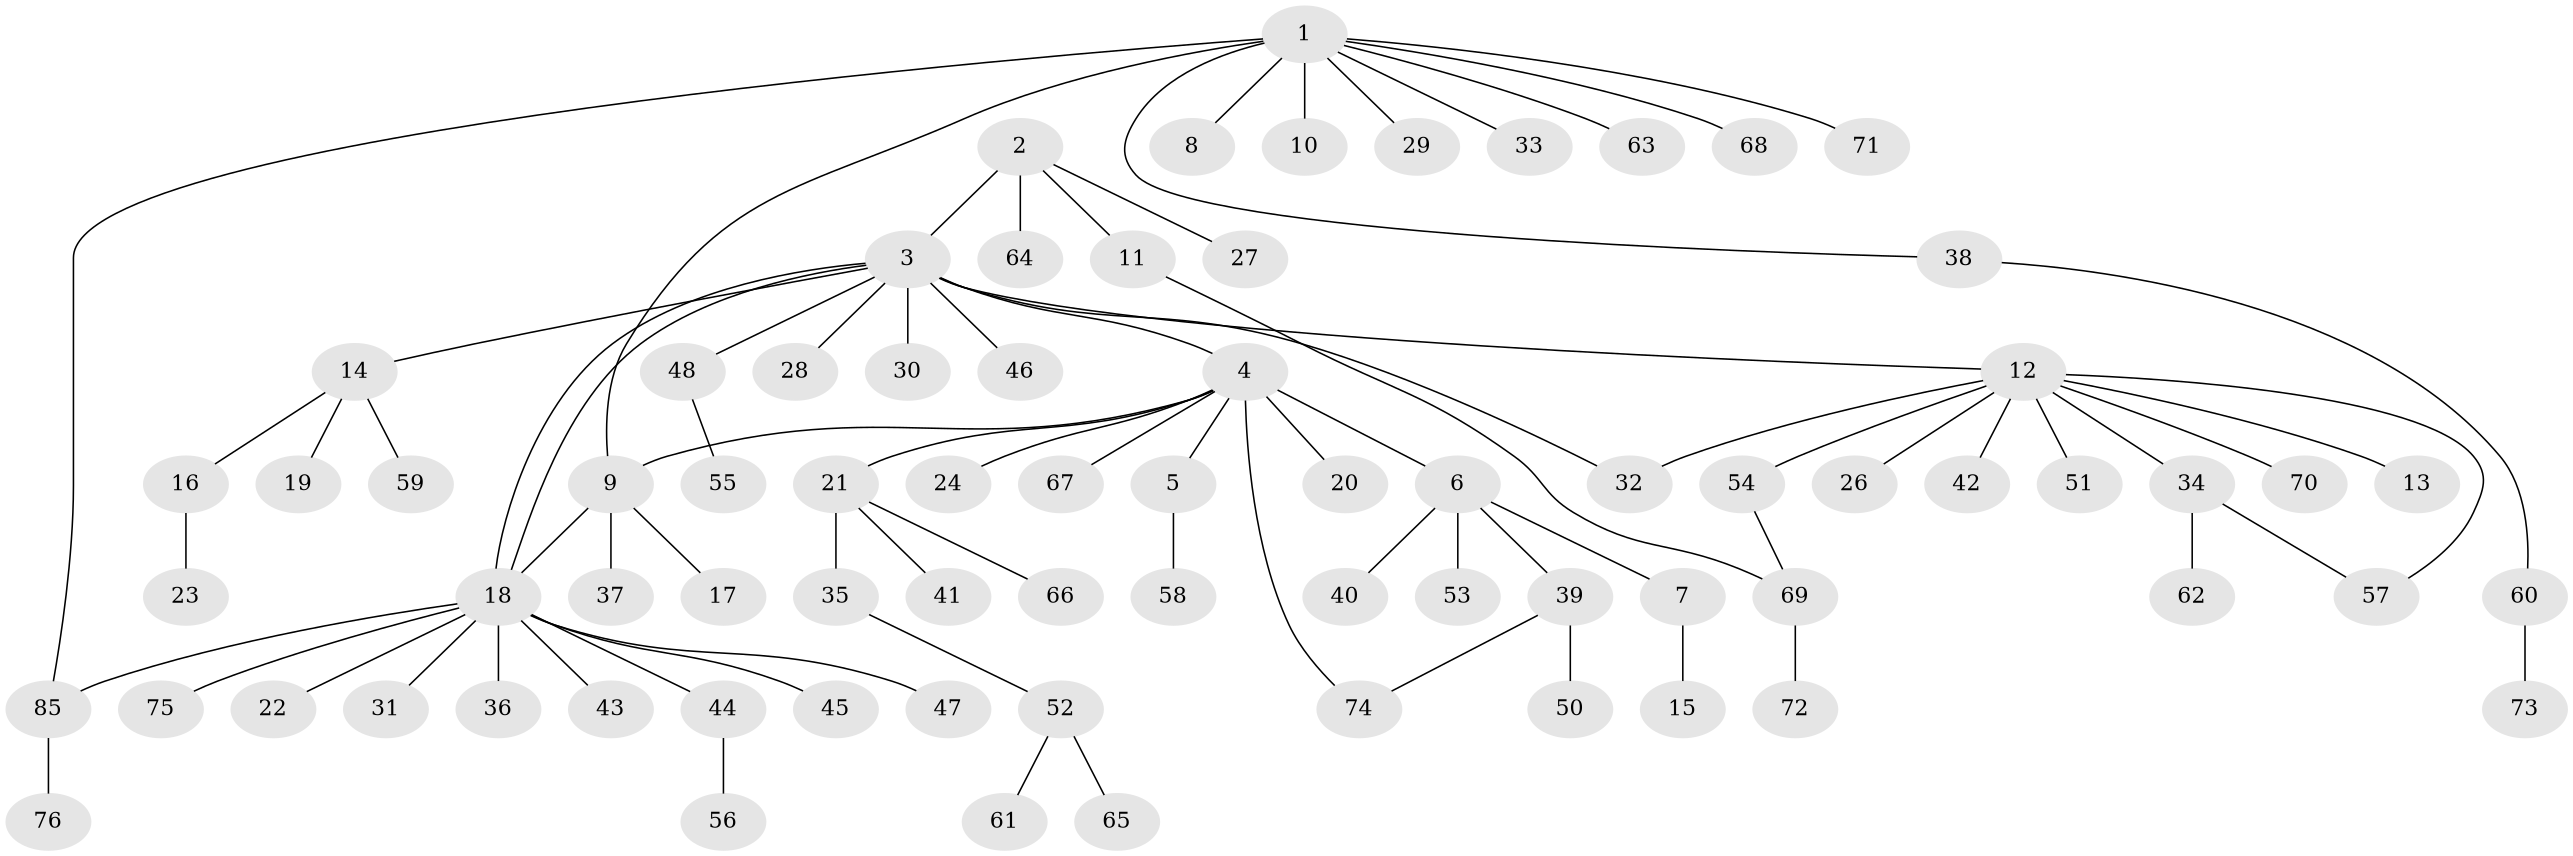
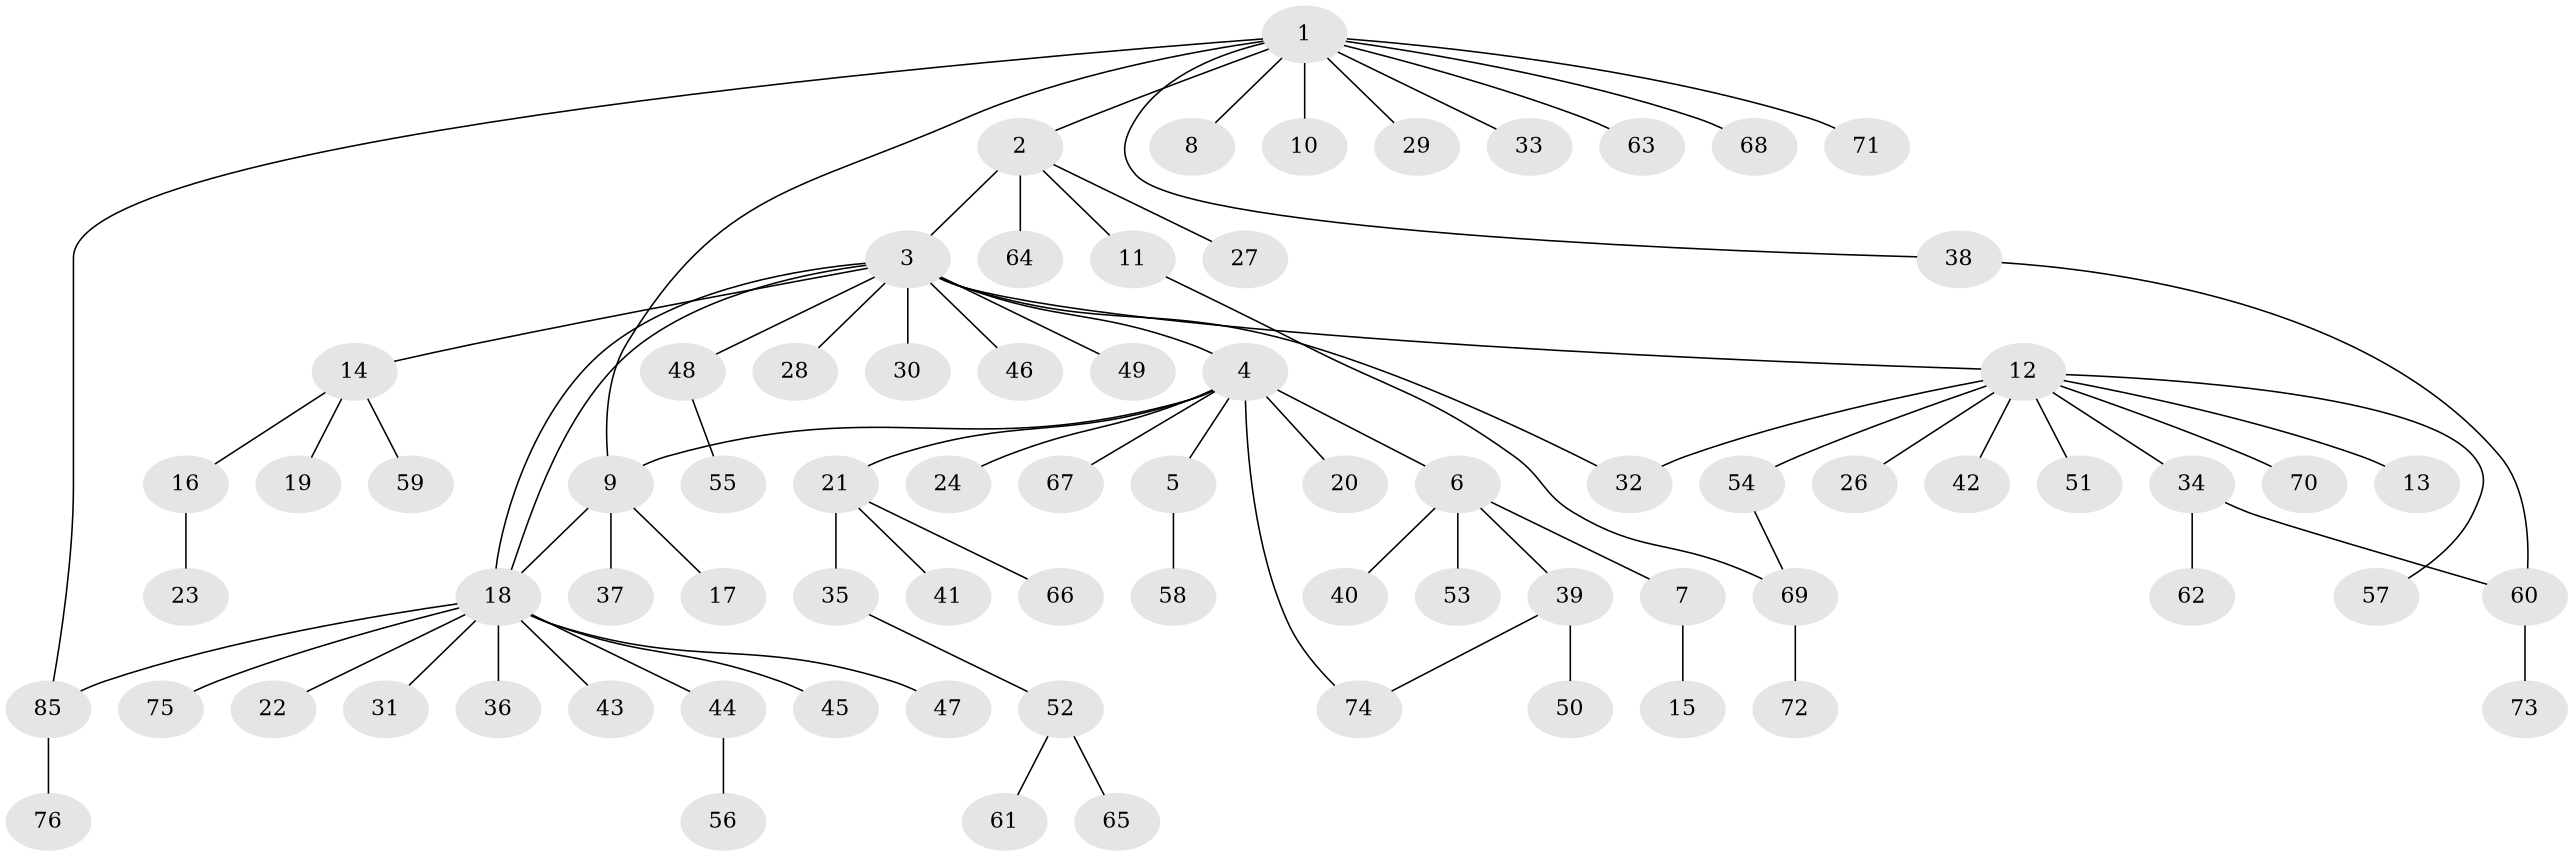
  graph {
    node [color=gray90 style=filled]
    1
    2
    8
    9
    10
    n6 [label=85]
    29
    33
    38
    63
    68
    71
    3
    11
    27
    64
    18
    17
    37
    76
    60
    4
    12
    14
    28
    30
    32
    46
    48
+   49
    69
    5
    6
    20
    21
    24
    67
    74
    13
    26
    34
    42
    51
    54
    57
    70
    16
    19
    59
    22
    31
    36
    43
    44
    45
    47
    75
    55
    58
    7
    39
    40
    53
    35
    41
    66
    15
    50
    72
    62
    23
    56
    52
    73
    61
    65
+   1 -- 2
    1 -- 8
    1 -- 9
    1 -- 10
    1 -- n6
    1 -- 29
    1 -- 33
    1 -- 38
    1 -- 63
    1 -- 68
    1 -- 71
    2 -- 3
    2 -- 11
    2 -- 27
    2 -- 64
    9 -- 18
    9 -- 17
    9 -- 37
    n6 -- 76
    38 -- 60
    3 -- 18
    3 -- 18
    3 -- 4
    3 -- 12
    3 -- 14
    3 -- 28
    3 -- 30
    3 -- 32
    3 -- 46
    3 -- 48
+   3 -- 49
    11 -- 69
    18 -- n6
    18 -- 22
    18 -- 31
    18 -- 36
    18 -- 43
    18 -- 44
    18 -- 45
    18 -- 47
    18 -- 75
    60 -- 73
    4 -- 9
    4 -- 5
    4 -- 6
    4 -- 20
    4 -- 21
    4 -- 24
    4 -- 67
    4 -- 74
    12 -- 32
    12 -- 13
    12 -- 26
    12 -- 34
    12 -- 42
    12 -- 51
    12 -- 54
    12 -- 57
    12 -- 70
    14 -- 16
    14 -- 19
    14 -- 59
    48 -- 55
    69 -- 72
    5 -- 58
    6 -- 7
    6 -- 39
    6 -- 40
    6 -- 53
    21 -- 35
    21 -- 41
    21 -- 66
-   34 -- 57
+   34 -- 60
    34 -- 62
    54 -- 69
    16 -- 23
    44 -- 56
    7 -- 15
    39 -- 74
    39 -- 50
    35 -- 52
    52 -- 61
    52 -- 65
  }
